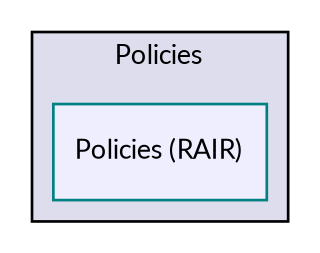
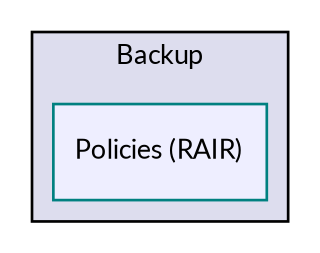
  digraph {
    compound=true
    fontname=Lato
    n1 [fillcolor="#eeeeff" fontname=Lato fontsize=10 label="Policies (RAIR)" pencolor=black shape=box style=filled color=teal]
    subgraph cluster_1 {
      bgcolor="#ddddee"
      fontsize=10
-     label=Policies
+     label=Backup
      pencolor=black
      n1
    }
  }
